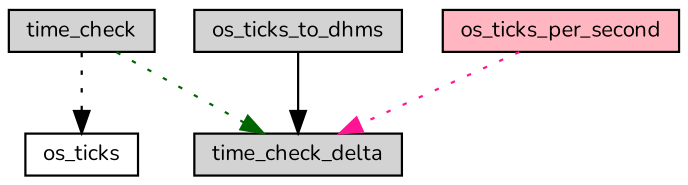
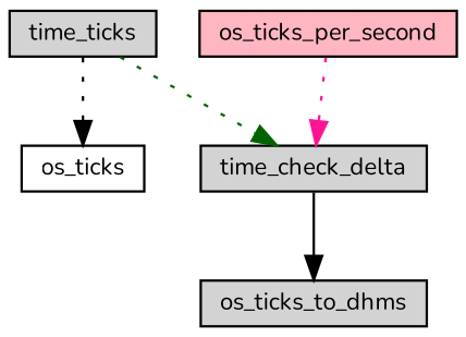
  digraph {
    fontname=Nunito
    rankdir=TB
    node [color=black fillcolor=lightgrey fontname=Nunito fontsize=10 shape=record style=filled]
    edge [color=black fontname=Nunito fontsize=10 labelfontname=Helvetica labelfontsize=10 style=dotted]
-   n1 [fontcolor=black height=0.2 label=time_check width=0.4]
+   n1 [fontcolor=black height=0.2 label=time_ticks width=0.4]
    n2 [fillcolor=white height=0.2 label=os_ticks width=0.4]
    n3 [height=0.2 label=time_check_delta width=0.4]
    n4 [height=0.2 label=os_ticks_to_dhms width=0.4]
    n5 [fillcolor=lightpink height=0.2 label=os_ticks_per_second width=0.4]
    n1 -> n2
    n1 -> n3 [color=darkgreen]
-   n4 -> n3 [style=solid]
+   n3 -> n4 [style=solid]
    n5 -> n3 [color=deeppink]
  }
